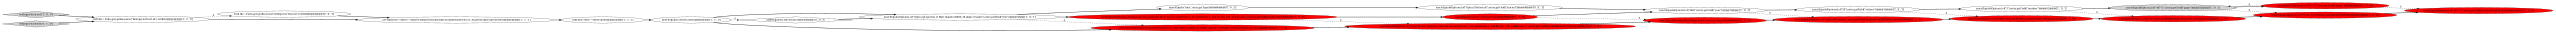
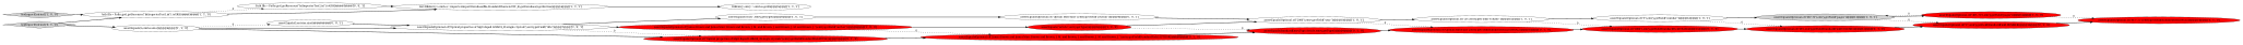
  digraph {
    fontname="Noto Serif"
    rankdir=LR
    node [fillcolor=white fontname="Noto Serif" shape=ellipse style=filled]
    edge [fontname="Noto Serif" style=bold]
    n1 [fillcolor=lightgray label="testImportEntries1['1', '0', '0']" shape=diamond]
    n2 [label="Path file = Paths.get(.getResource(\"IsiImporterTest1.isi\").toURI())@@@3@@@['1', '1', '0']"]
    n3 [label="Path file = Paths.get(.getResource(\"IsiImporterTest2.isi\").toURI())@@@3@@@['0', '0', '1']"]
    n4 [label="List<BibEntry> entries = importer.importDatabase(file,StandardCharsets.UTF_8).getDatabase().getEntries()@@@4@@@['1', '1', '1']"]
-   n5 [label="assertEquals(3,entries.size())@@@6@@@['0', '0', '1']" shape=diamond]
+   n5 [label="assertEquals(3,entries.size())@@@6@@@['0', '0', '1']"]
    n6 [label="assertEquals(Optional.of(\"Optical properties of MgO doped LiNbO$_3$ single crystals\"),entry.getField(\"title\"))@@@7@@@['1', '0', '1']"]
    n7 [label="assertEquals(\"misc\",entry.getType())@@@8@@@['0', '0', '1']"]
    n8 [fillcolor=red label="assertEquals(Optional.of(\"James Brown and James Marc Brown and Brown, J. M. and Brown, J. and Brown, J. M. and Brown, J.\"),entry.getField(\"author\"))@@@8@@@['1', '0', '0']"]
    n9 [fillcolor=red label="assertEquals(Optional.of(\"Optical properties of MgO doped LiNbO$_3$ single crystals\"),entry.getField(StandardField.TITLE))@@@7@@@['0', '1', '0']"]
    n10 [fillcolor=red label="assertEquals(Optional.of(\"28\"),entry.getField(StandardField.VOLUME))@@@12@@@['0', '1', '0']"]
    n11 [fillcolor=red label="assertEquals(Optional.of(\"5\"),entry.getField(StandardField.NUMBER))@@@13@@@['0', '1', '0']"]
    n12 [fillcolor=red label="assertEquals(Optional.of(\"467--72\"),entry.getField(StandardField.PAGES))@@@14@@@['0', '1', '0']"]
    n13 [label="BibEntry entry = entries.get(0)@@@5@@@['1', '1', '1']"]
    n14 [label="assertEquals(Optional.of(\"Optical Materials\"),entry.getField(\"journal\"))@@@9@@@['0', '0', '1']"]
    n15 [label="assertEquals(Optional.of(\"2006\"),entry.getField(\"year\"))@@@10@@@['1', '0', '1']"]
    n16 [label="assertEquals(Optional.of(\"28\"),entry.getField(\"volume\"))@@@11@@@['1', '0', '1']"]
    n17 [label="assertEquals(Optional.of(\"5\"),entry.getField(\"number\"))@@@12@@@['1', '0', '1']"]
    n18 [fillcolor=red label="assertEquals(Optional.of(\"2006\"),entry.getField(StandardField.YEAR))@@@11@@@['0', '1', '0']"]
    n19 [fillcolor=lightgray label="assertEquals(Optional.of(\"467-72\"),entry.getField(\"pages\"))@@@13@@@['1', '0', '1']"]
    n20 [fillcolor=red label="assertEquals(Optional.of(\"Optical Materials\"),entry.getField(StandardField.JOURNAL))@@@10@@@['0', '1', '0']"]
    n21 [fillcolor=red label="assertEquals(Optional.of(\"467--72\"),entry.getField(\"pages\"))@@@14@@@['1', '0', '0']"]
    n22 [fillcolor=red label="assertEquals(Optional.of(\"James Brown and James Marc Brown and Brown, J. M. and Brown, J. and Brown, J. M. and Brown, J.\"),entry.getField(StandardField.AUTHOR))@@@8@@@['0', '1', '0']"]
    n23 [fillcolor=red label="assertEquals(StandardEntryType.Article,entry.getType())@@@9@@@['0', '1', '0']"]
    n24 [fillcolor=red label="assertEquals(\"article\",entry.getType())@@@9@@@['1', '0', '0']"]
    n25 [fillcolor=lightgray label="testImportEntries1['0', '1', '0']" shape=diamond]
    n26 [label="assertEquals(1,entries.size())@@@6@@@['1', '1', '0']"]
    n1 -> n2
    n2 -> n3 [label=0 style=dashed]
    n2 -> n4
    n3 -> n4
    n4 -> n13
    n5 -> n6
    n6 -> n7
    n6 -> n8
    n6 -> n9 [label=0 style=dashed]
    n7 -> n14
    n8 -> n22 [label=0 style=dashed]
    n8 -> n24
    n9 -> n22
    n10 -> n11
    n11 -> n12
-   n13 -> n26
+   n25 -> n26
    n14 -> n15
    n15 -> n16
    n15 -> n20 [label=0 style=dashed]
    n16 -> n17
    n16 -> n18 [label=0 style=dashed]
    n17 -> n10 [label=0 style=dashed]
    n17 -> n19
    n18 -> n10
    n19 -> n11 [label=0 style=dashed]
    n19 -> n21
    n20 -> n18
    n21 -> n12 [label=0 style=dashed]
    n21 -> n19 [label=0 style=dashed]
    n22 -> n23
    n23 -> n20
    n24 -> n15
    n24 -> n23 [label=0 style=dashed]
    n25 -> n2
    n26 -> n5 [label=0 style=dashed]
    n26 -> n6
    n26 -> n9
  }
